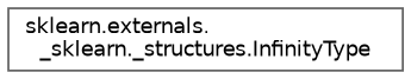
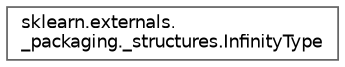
  digraph {
    rankdir=LR
-   n1 [color=grey40 fillcolor=white fontname=Helvetica fontsize=10 height=0.2 label="sklearn.externals.\l_sklearn._structures.InfinityType" shape=box style=filled width=0.4]
+   n1 [color=grey40 fillcolor=white fontname=Helvetica fontsize=10 height=0.2 label="sklearn.externals.\l_packaging._structures.InfinityType" shape=box style=filled width=0.4]
  }
